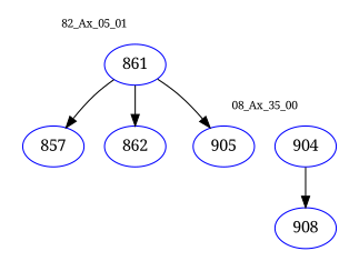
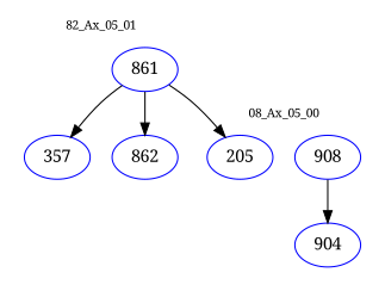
  digraph {
    fontname="Noto Serif"
    node [color=blue fontname="Noto Serif"]
    edge [color=black fontname="Noto Serif"]
    n1 [label=904]
    n2 [label=908]
-   n3 [label=905]
+   n3 [label=205]
    n4 [label=861]
-   n5 [label=857]
+   n5 [label=357]
    n6 [label=862]
    subgraph cluster_1 {
      color=white
      fontsize=10
-     label="08_Ax_35_00"
+     label="08_Ax_05_00"
      n1
      n2
      n3
    }
    subgraph cluster_2 {
      color=white
      fontsize=10
      label="82_Ax_05_01"
      n4
      n5
      n6
    }
-   n1 -> n2
+   n2 -> n1
    n4 -> n3
    n4 -> n5
    n4 -> n6
  }
